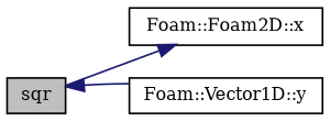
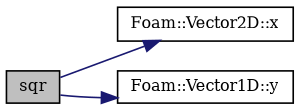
  digraph {
    fontname="DejaVu Serif"
    rankdir=LR
    node [color=black fontname="DejaVu Serif" fontsize=10 shape=record]
    edge [color=midnightblue fontname="DejaVu Serif" fontsize=10 labelfontname=Helvetica labelfontsize=10 style=solid]
    n1 [fillcolor=grey75 fontcolor=black height=0.2 label=sqr style=filled width=0.4]
-   n2 [height=0.2 label="Foam::Foam2D::x" width=0.4]
+   n2 [height=0.2 label="Foam::Vector2D::x" width=0.4]
    n3 [height=0.2 label="Foam::Vector1D::y" width=0.4]
    n1 -> n2
-   n3 -> n1
+   n1 -> n3
  }
